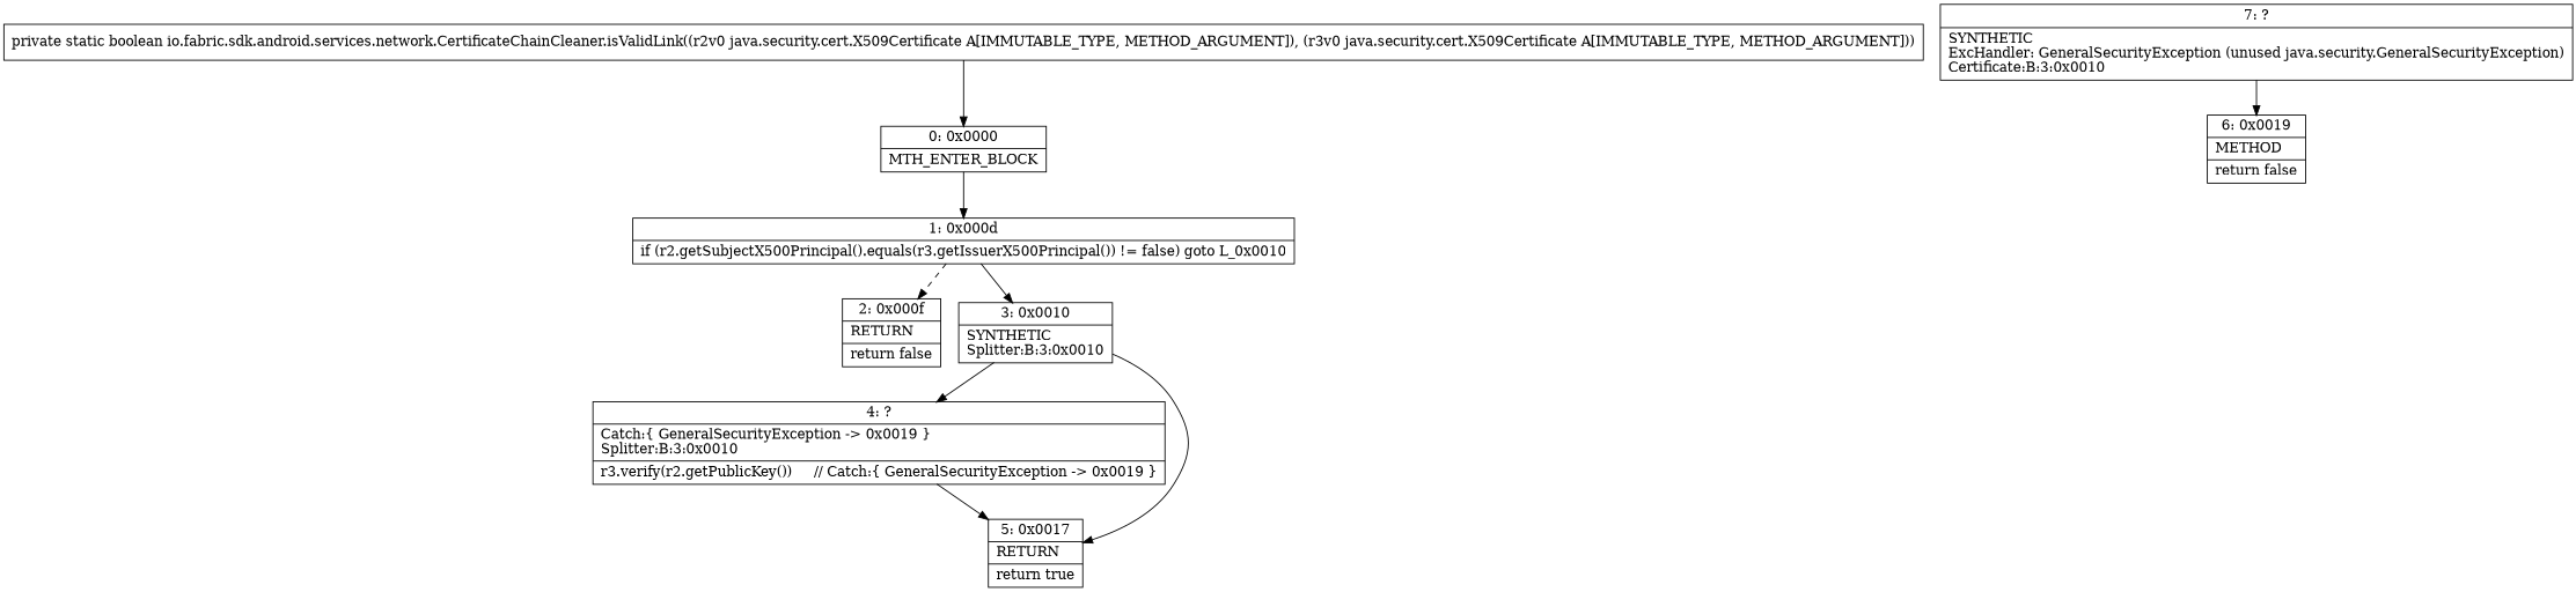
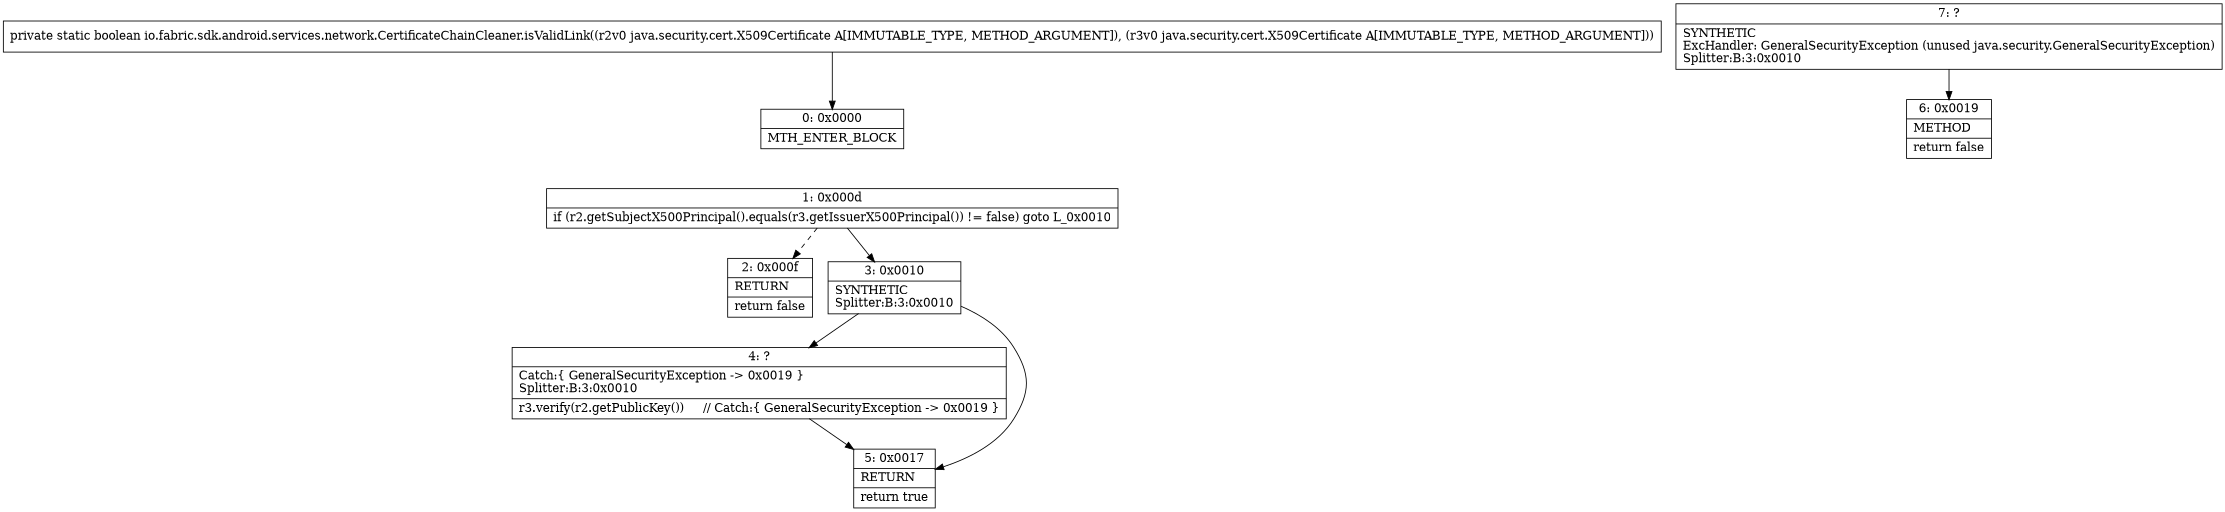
  digraph {
    node [shape=record]
    n1 [label="{0\:\ 0x0000|MTH_ENTER_BLOCK\l}"]
    n2 [label="{1\:\ 0x000d|if (r2.getSubjectX500Principal().equals(r3.getIssuerX500Principal()) != false) goto L_0x0010\l}"]
    n3 [label="{2\:\ 0x000f|RETURN\l|return false\l}"]
    n4 [label="{3\:\ 0x0010|SYNTHETIC\lSplitter:B:3:0x0010\l}"]
    n5 [label="{4\:\ ?|Catch:\{ GeneralSecurityException \-\> 0x0019 \}\lSplitter:B:3:0x0010\l|r3.verify(r2.getPublicKey())     \/\/ Catch:\{ GeneralSecurityException \-\> 0x0019 \}\l}"]
    n6 [label="{5\:\ 0x0017|RETURN\l|return true\l}"]
-   n7 [label="{7\:\ ?|SYNTHETIC\lExcHandler: GeneralSecurityException (unused java.security.GeneralSecurityException)\lCertificate:B:3:0x0010\l}"]
+   n7 [label="{7\:\ ?|SYNTHETIC\lExcHandler: GeneralSecurityException (unused java.security.GeneralSecurityException)\lSplitter:B:3:0x0010\l}"]
    n8 [label="{6\:\ 0x0019|METHOD\l|return false\l}"]
    n9 [label="{private static boolean io.fabric.sdk.android.services.network.CertificateChainCleaner.isValidLink((r2v0 java.security.cert.X509Certificate A[IMMUTABLE_TYPE, METHOD_ARGUMENT]), (r3v0 java.security.cert.X509Certificate A[IMMUTABLE_TYPE, METHOD_ARGUMENT])) }"]
-   n1 -> n2
    n2 -> n3 [style=dashed]
    n2 -> n4
    n4 -> n5
    n4 -> n6
    n5 -> n6
    n7 -> n8
    n9 -> n1
  }
